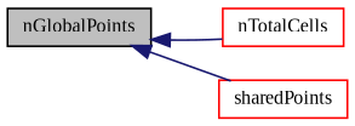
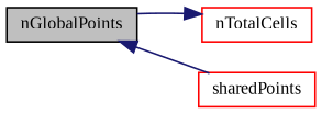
  digraph {
    fontname="Liberation Serif"
    rankdir=LR
    node [color=red fontname="Liberation Serif" fontsize=10 shape=record]
    edge [color=midnightblue dir=back fontname="Liberation Serif" fontsize=10 labelfontname=Helvetica labelfontsize=10 style=solid]
    n1 [color=black fillcolor=grey75 fontcolor=black height=0.2 label=nGlobalPoints style=filled width=0.4]
    n2 [height=0.2 label=nTotalCells width=0.4]
    n3 [height=0.2 label=sharedPoints width=0.4]
-   n1 -> n2
+   n2 -> n1
    n1 -> n3
  }
